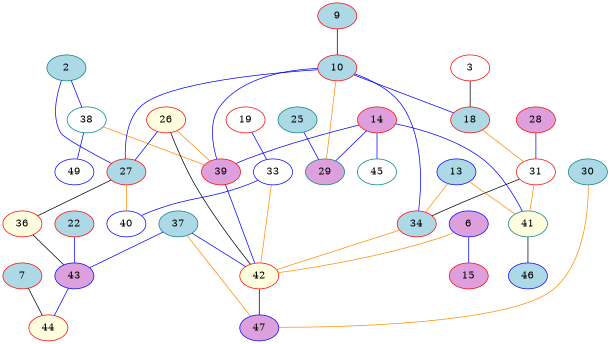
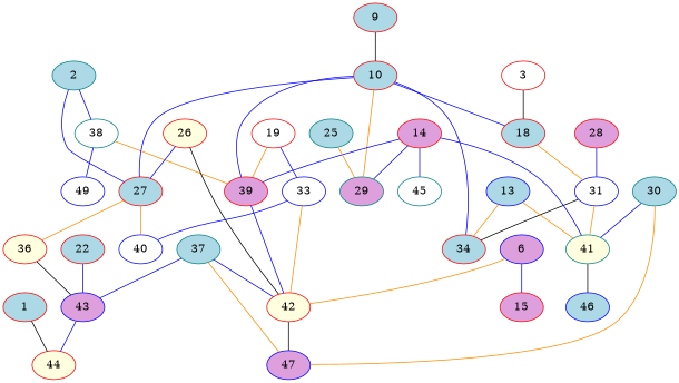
  graph {
    node [color=red fillcolor=lightblue style=filled]
    edge [color=blue weight=1.0]
    44 [fillcolor=lightyellow]
-   1 [label=7]
+   1
    2 [color=teal]
    27
    38 [color=teal fillcolor=white]
    36 [fillcolor=lightyellow]
    40 [color=blue fillcolor=white]
    39 [fillcolor=plum]
    49 [color=blue fillcolor=white]
    3 [fillcolor=white]
    18
-   31 [fillcolor=white]
+   31 [color=blue fillcolor=white]
    6 [color=blue fillcolor=plum]
    15 [fillcolor=plum]
    42 [fillcolor=lightyellow]
    47 [color=blue fillcolor=plum]
    9
    10
    29 [color=teal fillcolor=plum]
    34
    13 [color=blue]
    41 [color=teal fillcolor=lightyellow]
    46 [color=blue]
    14 [fillcolor=plum]
    45 [color=teal fillcolor=white]
    19 [fillcolor=white]
    33 [color=blue fillcolor=white]
    43 [color=blue fillcolor=plum]
    22
    25 [color=teal]
    26 [fillcolor=lightyellow]
    28 [fillcolor=plum]
    30 [color=teal]
    37 [color=teal]
    1 -- 44 [color=black]
    2 -- 27
    2 -- 38
-   27 -- 36 [color=black]
+   27 -- 36 [color=darkorange]
    27 -- 40 [color=darkorange]
    38 -- 39 [color=darkorange]
    38 -- 49
    36 -- 43 [color=black]
    39 -- 42
    3 -- 18 [color=black]
    18 -- 31 [color=darkorange]
    31 -- 34 [color=black]
    31 -- 41 [color=darkorange]
    6 -- 15
    6 -- 42 [color=darkorange]
    42 -- 47 [color=black]
    9 -- 10 [color=black]
    10 -- 27
    10 -- 39
    10 -- 18
    10 -- 29 [color=darkorange]
    10 -- 34
-   34 -- 42 [color=darkorange]
    13 -- 34 [color=darkorange]
    13 -- 41 [color=darkorange]
    41 -- 46 [color=black]
    14 -- 39
    14 -- 29
    14 -- 41
    14 -- 45
    19 -- 33
    33 -- 40
    33 -- 42 [color=darkorange]
    43 -- 44
    22 -- 43
-   25 -- 29
+   25 -- 29 [color=darkorange]
    26 -- 27
-   26 -- 39 [color=darkorange]
+   19 -- 39 [color=darkorange]
    26 -- 42 [color=black]
    28 -- 31
    30 -- 47 [color=darkorange]
+   30 -- 41
    37 -- 42
    37 -- 47 [color=darkorange]
    37 -- 43
  }
